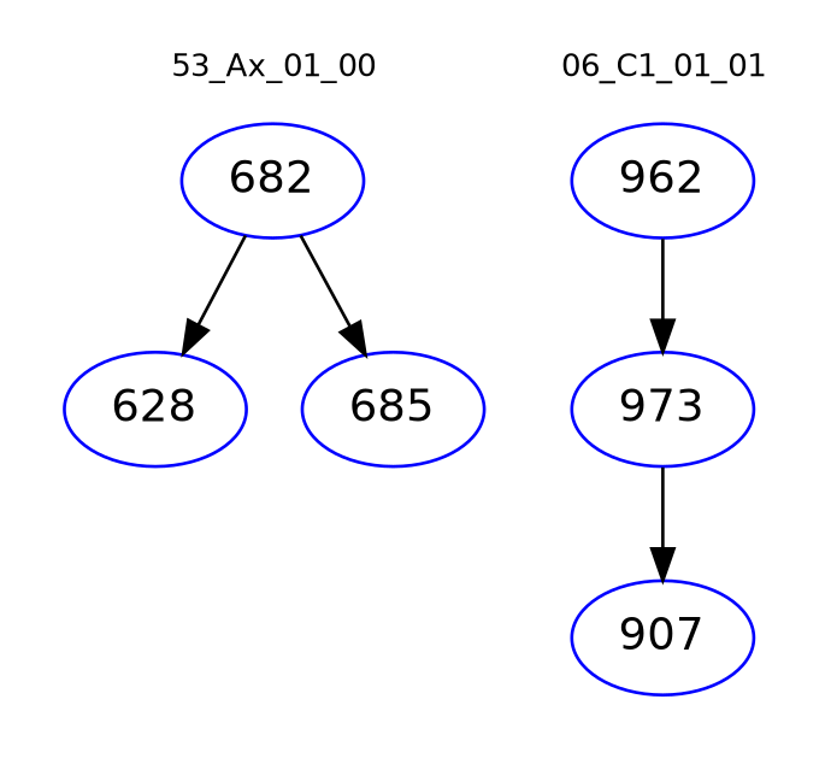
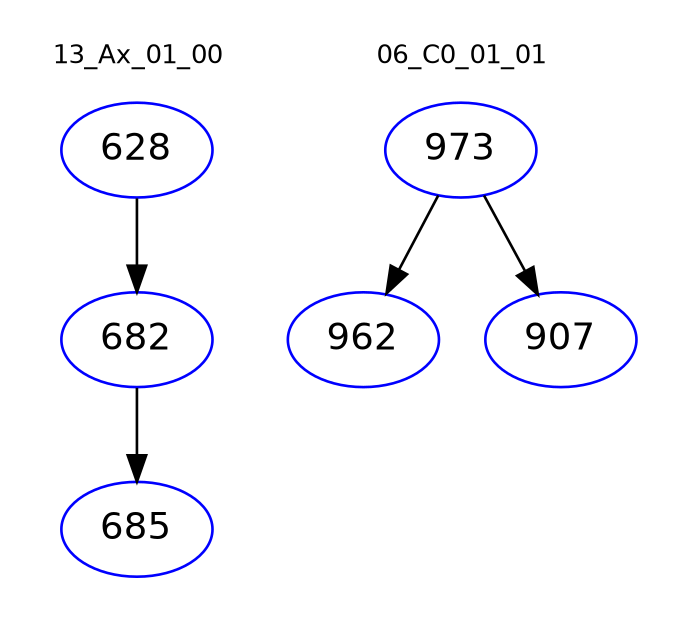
  digraph {
    fontname="DejaVu Sans"
    node [color=blue fontname="DejaVu Sans"]
    edge [color=black fontname="DejaVu Sans"]
    n1 [label=682]
    n2 [label=628]
    n3 [label=685]
    n4 [label=962]
    n5 [label=907]
    n6 [label=973]
    subgraph cluster_1 {
      color=white
      fontsize=10
-     label="53_Ax_01_00"
+     label="13_Ax_01_00"
      n1
      n2
      n3
    }
    subgraph cluster_2 {
      color=white
      fontsize=10
-     label="06_C1_01_01"
+     label="06_C0_01_01"
      n4
      n5
      n6
    }
-   n1 -> n2
+   n2 -> n1
    n1 -> n3
-   n4 -> n6
+   n6 -> n4
    n6 -> n5
  }
